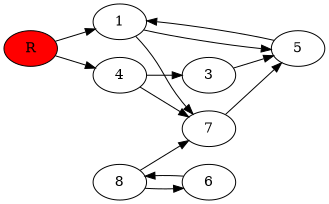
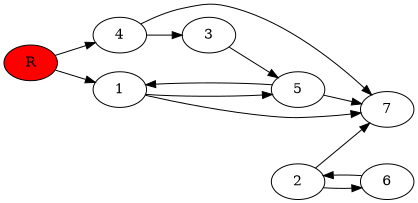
  digraph {
    rankdir=LR
    1
    5
    7
    4
    3
    6
-   8
+   8 [label=2]
    R [fillcolor="#ff0000" style=filled]
    1 -> 5
    1 -> 7
    5 -> 1
-   7 -> 5
+   5 -> 7
    4 -> 7
    4 -> 3
    3 -> 5
    6 -> 8
    8 -> 7
    8 -> 6
    R -> 1
    R -> 4
  }
